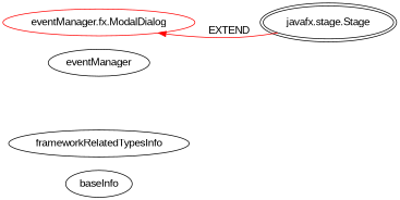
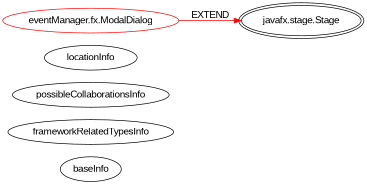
  digraph {
    rankdir=LR
    fontname="Liberation Sans"
    node [fontname="Liberation Sans"]
    baseInfo [category=extension_graph graphId=3046 isAnonymous=false possibleRelation=false]
    frameworkRelatedTypesInfo [0="javafx.stage.Stage"]
-   locationInfo [contextSignature=ModalDialog filePath="/hock323-eventManager/EventManager-master/src/eventManager/fx/ModalDialog.java" graphId=3046 projectName="hock323-eventManager" label=eventManager]
+   possibleCollaborationsInfo
+   locationInfo [contextSignature=ModalDialog filePath="/hock323-eventManager/EventManager-master/src/eventManager/fx/ModalDialog.java" graphId=3046 projectName="hock323-eventManager"]
    n5 [color=red isFrameworkType=false label="eventManager.fx.ModalDialog" vertexType=ROOT_CLIENT_CLASS_DECLARATION]
    n6 [isFrameworkType=true label="javafx.stage.Stage" peripheries=2 vertexType=FRAMEWORK_CLASS_TYPE]
-   n6 -> n5 [color=red label=EXTEND fontname="Liberation Sans"]
+   n5 -> n6 [color=red label=EXTEND fontname="Liberation Sans"]
  }
